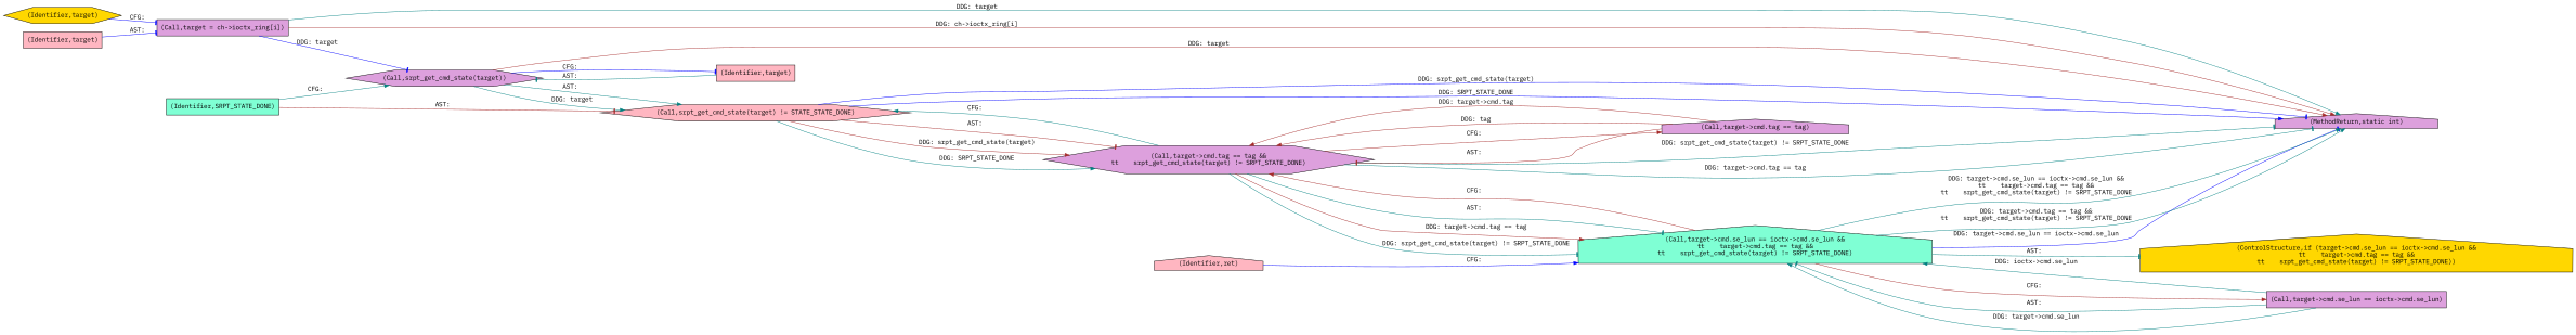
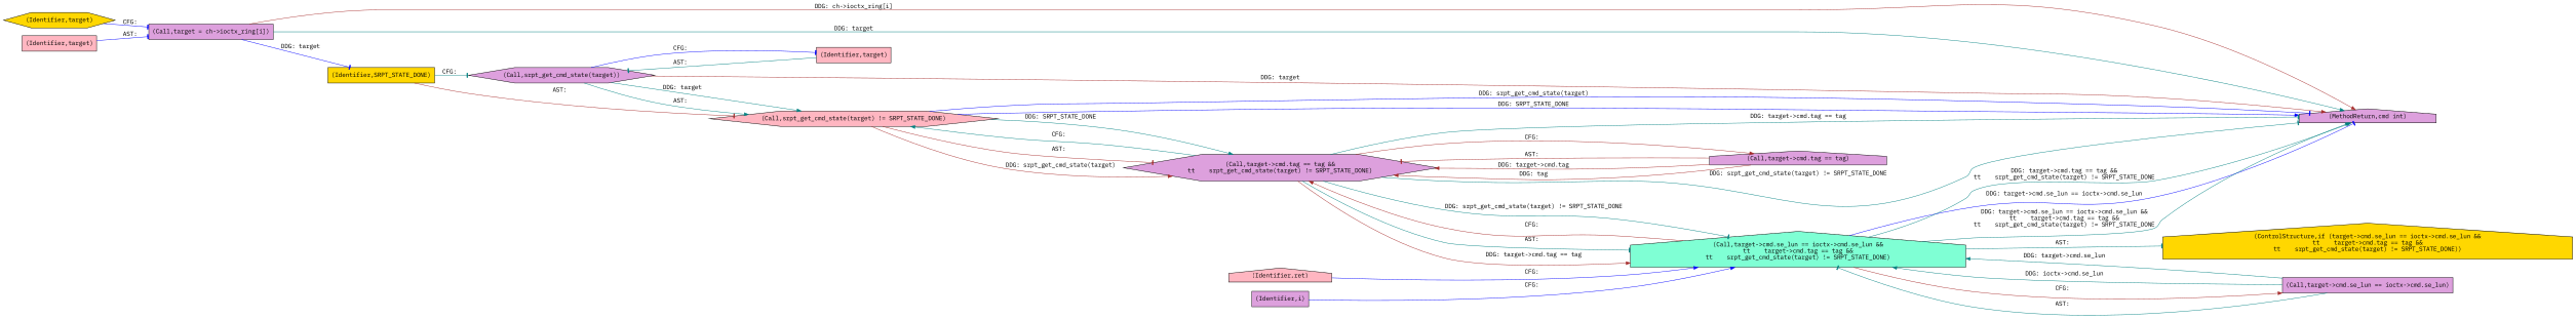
  digraph {
    fontname="IBM Plex Mono"
    rankdir=LR
    node [fillcolor=plum fontname="IBM Plex Mono" shape=box style=filled]
    edge [arrowhead=normal color=teal fontname="IBM Plex Mono"]
    n1 [label="(Call,srpt_get_cmd_state(target))" shape=hexagon]
-   n2 [fillcolor=lightpink label="(Call,srpt_get_cmd_state(target) != STATE_STATE_DONE)" shape=hexagon]
+   n2 [fillcolor=lightpink label="(Call,srpt_get_cmd_state(target) != SRPT_STATE_DONE)" shape=hexagon]
    n3 [fillcolor=lightpink label="(Identifier,target)"]
-   n4 [label="(MethodReturn,static int)" shape=house]
+   n4 [label="(MethodReturn,cmd int)" shape=house]
    n5 [label="(Call,target->cmd.tag == tag &&\n\t\t    srpt_get_cmd_state(target) != SRPT_STATE_DONE)" shape=hexagon]
    n6 [label="(Call,target = ch->ioctx_ring[i])"]
    n7 [fillcolor=aquamarine label="(Call,target->cmd.se_lun == ioctx->cmd.se_lun &&\n\t\t    target->cmd.tag == tag &&\n\t\t    srpt_get_cmd_state(target) != SRPT_STATE_DONE)" shape=house]
    n8 [label="(Call,target->cmd.tag == tag)" shape=house]
-   n9 [fillcolor=aquamarine label="(Identifier,SRPT_STATE_DONE)"]
+   n9 [fillcolor=gold label="(Identifier,SRPT_STATE_DONE)"]
    n10 [fillcolor=gold label="(ControlStructure,if (target->cmd.se_lun == ioctx->cmd.se_lun &&\n\t\t    target->cmd.tag == tag &&\n\t\t    srpt_get_cmd_state(target) != SRPT_STATE_DONE))" shape=house]
    n11 [label="(Call,target->cmd.se_lun == ioctx->cmd.se_lun)"]
    n12 [fillcolor=gold label="(Identifier,target)" shape=hexagon]
    n13 [fillcolor=lightpink label="(Identifier,target)"]
    n14 [fillcolor=lightpink label="(Identifier,ret)" shape=house]
+   n15 [label="(Identifier,i)"]
    n1 -> n2 [label="AST: "]
    n1 -> n2 [label="DDG: target"]
    n1 -> n3 [arrowhead=tee color=blue label="CFG: "]
    n1 -> n4 [color=brown label="DDG: target"]
    n2 -> n4 [color=blue label="DDG: SRPT_STATE_DONE"]
    n2 -> n4 [arrowhead=tee color=blue label="DDG: srpt_get_cmd_state(target)"]
    n2 -> n5 [arrowhead=tee color=brown label="AST: "]
    n2 -> n5 [color=brown label="DDG: srpt_get_cmd_state(target)"]
    n2 -> n5 [label="DDG: SRPT_STATE_DONE"]
    n3 -> n1 [arrowhead=tee label="AST: "]
    n5 -> n2 [label="CFG: "]
    n5 -> n4 [arrowhead=tee label="DDG: srpt_get_cmd_state(target) != SRPT_STATE_DONE"]
    n5 -> n4 [arrowhead=tee label="DDG: target->cmd.tag == tag"]
    n5 -> n7 [arrowhead=tee label="AST: "]
    n5 -> n7 [color=brown label="DDG: target->cmd.tag == tag"]
    n5 -> n7 [arrowhead=tee label="DDG: srpt_get_cmd_state(target) != SRPT_STATE_DONE"]
    n5 -> n8 [color=brown label="CFG: "]
-   n6 -> n1 [arrowhead=tee color=blue label="DDG: target"]
+   n6 -> n9 [arrowhead=tee color=blue label="DDG: target"]
    n6 -> n4 [color=brown label="DDG: ch->ioctx_ring[i]"]
    n6 -> n4 [label="DDG: target"]
    n7 -> n4 [arrowhead=tee color=blue label="DDG: target->cmd.se_lun == ioctx->cmd.se_lun"]
    n7 -> n4 [label="DDG: target->cmd.se_lun == ioctx->cmd.se_lun &&\n\t\t    target->cmd.tag == tag &&\n\t\t    srpt_get_cmd_state(target) != SRPT_STATE_DONE"]
    n7 -> n4 [label="DDG: target->cmd.tag == tag &&\n\t\t    srpt_get_cmd_state(target) != SRPT_STATE_DONE"]
    n7 -> n5 [color=brown label="CFG: "]
    n7 -> n10 [arrowhead=tee label="AST: "]
    n7 -> n11 [color=brown label="CFG: "]
    n8 -> n5 [arrowhead=tee color=brown label="AST: "]
    n8 -> n5 [color=brown label="DDG: target->cmd.tag"]
    n8 -> n5 [color=brown label="DDG: tag"]
-   n9 -> n1 [label="CFG: "]
+   n9 -> n1 [arrowhead=tee label="CFG: "]
    n9 -> n2 [arrowhead=tee color=brown label="AST: "]
    n11 -> n7 [arrowhead=tee label="AST: "]
    n11 -> n7 [label="DDG: target->cmd.se_lun"]
    n11 -> n7 [label="DDG: ioctx->cmd.se_lun"]
    n12 -> n6 [arrowhead=tee color=blue label="CFG: "]
    n13 -> n6 [arrowhead=tee color=blue label="AST: "]
    n14 -> n7 [color=blue label="CFG: "]
+   n15 -> n7 [color=blue label="CFG: "]
  }
